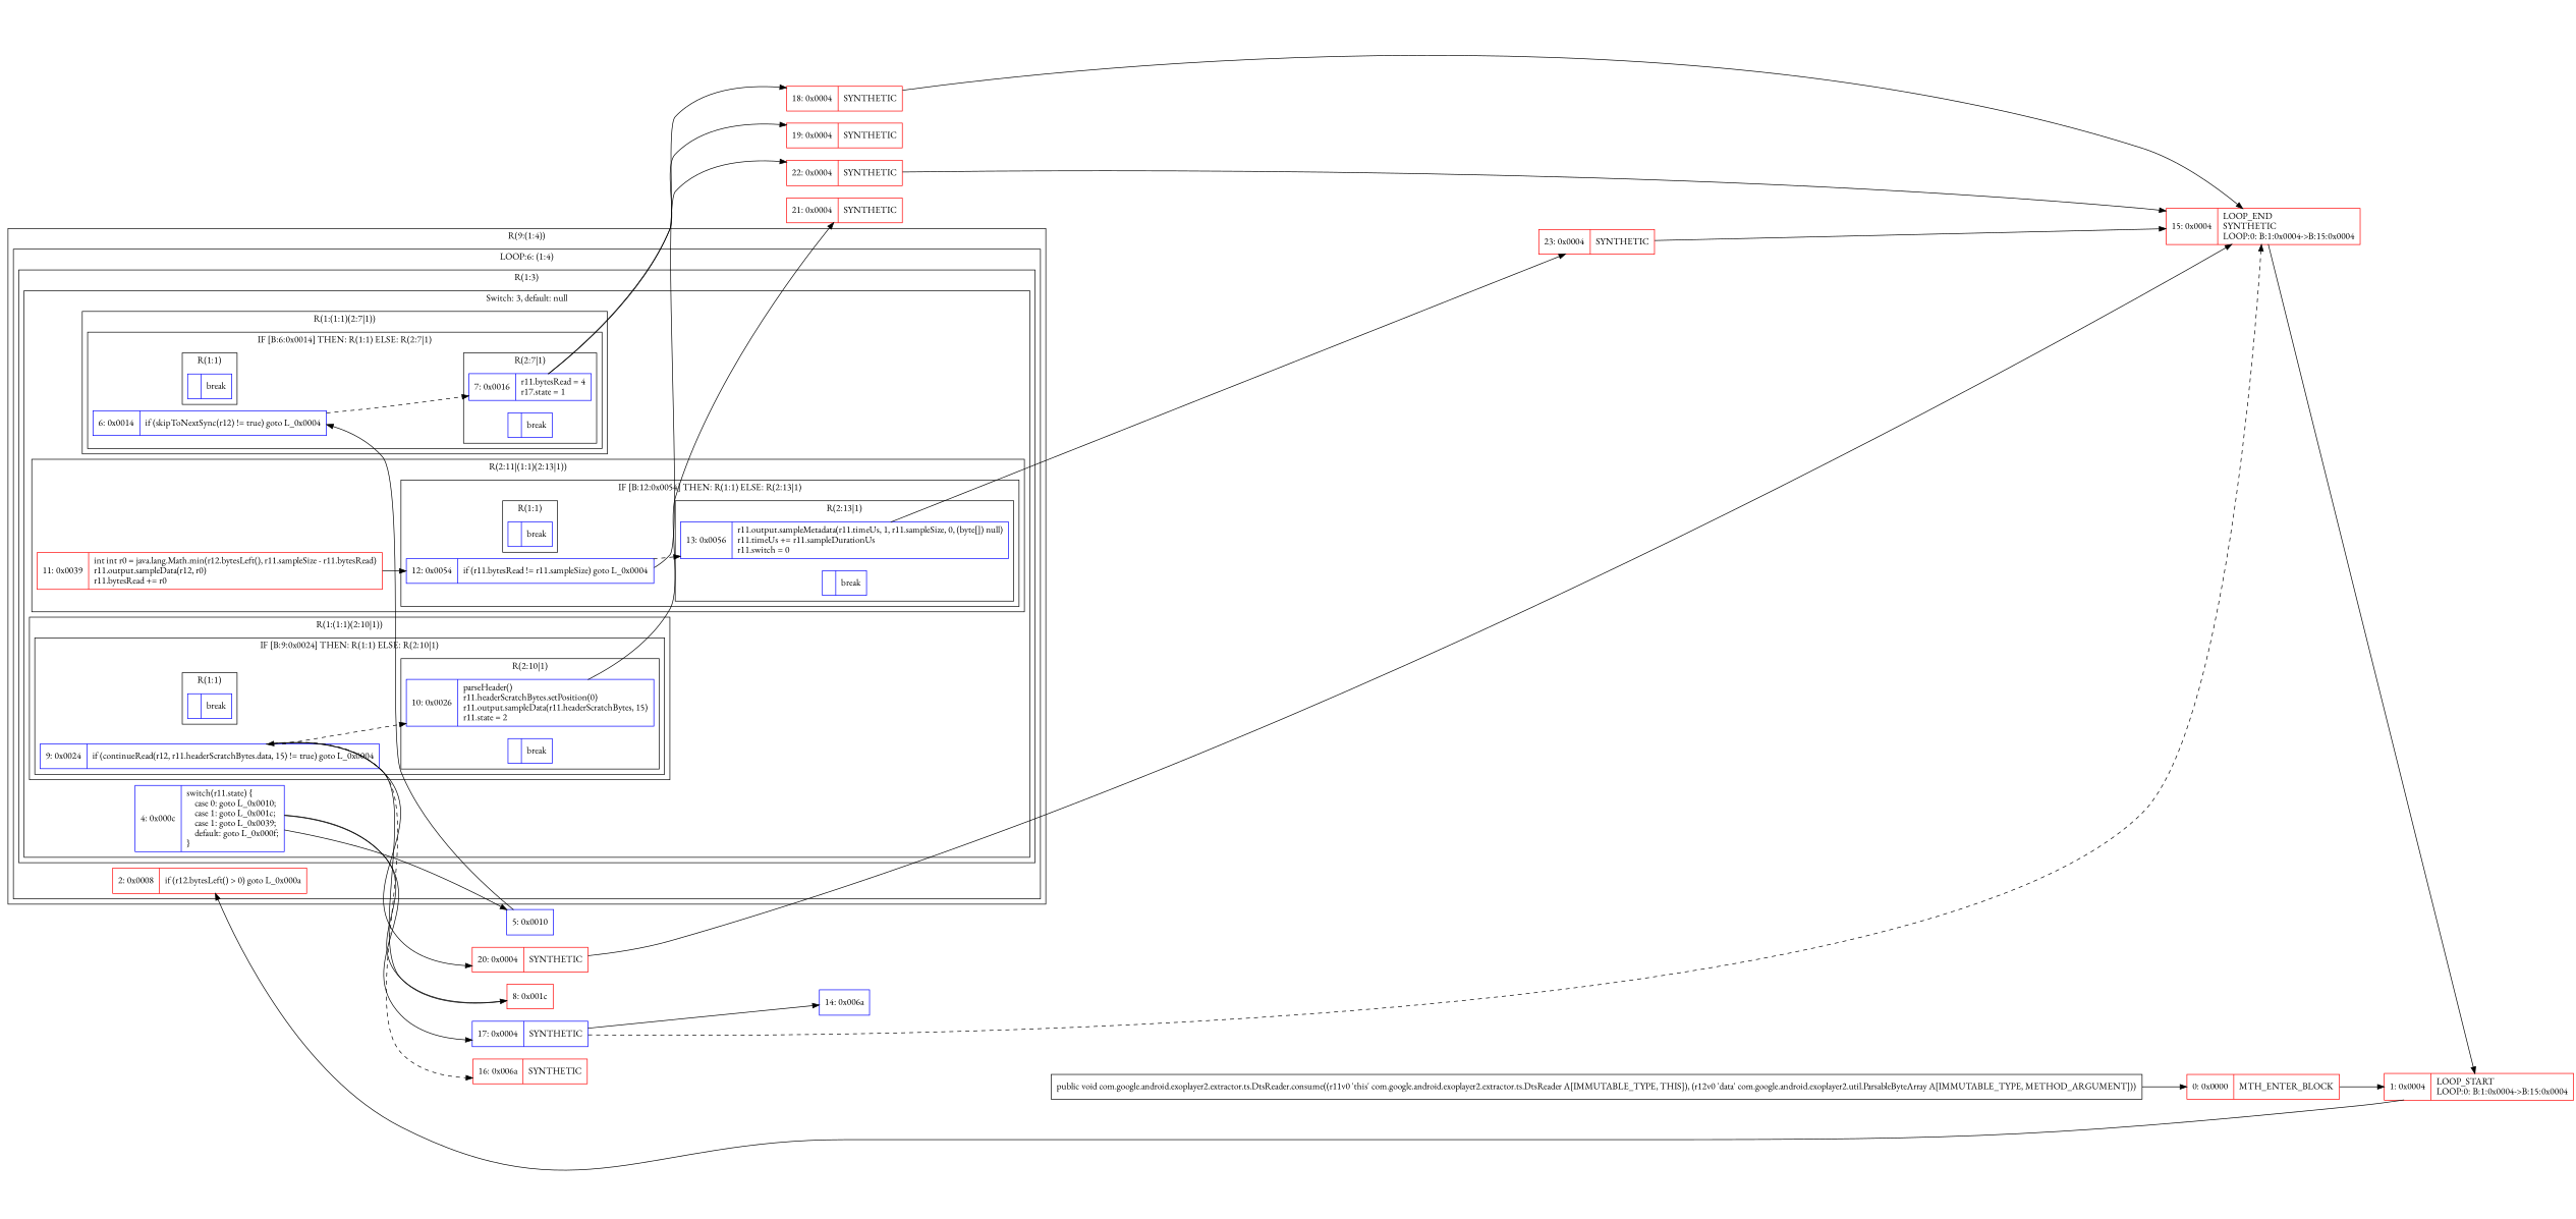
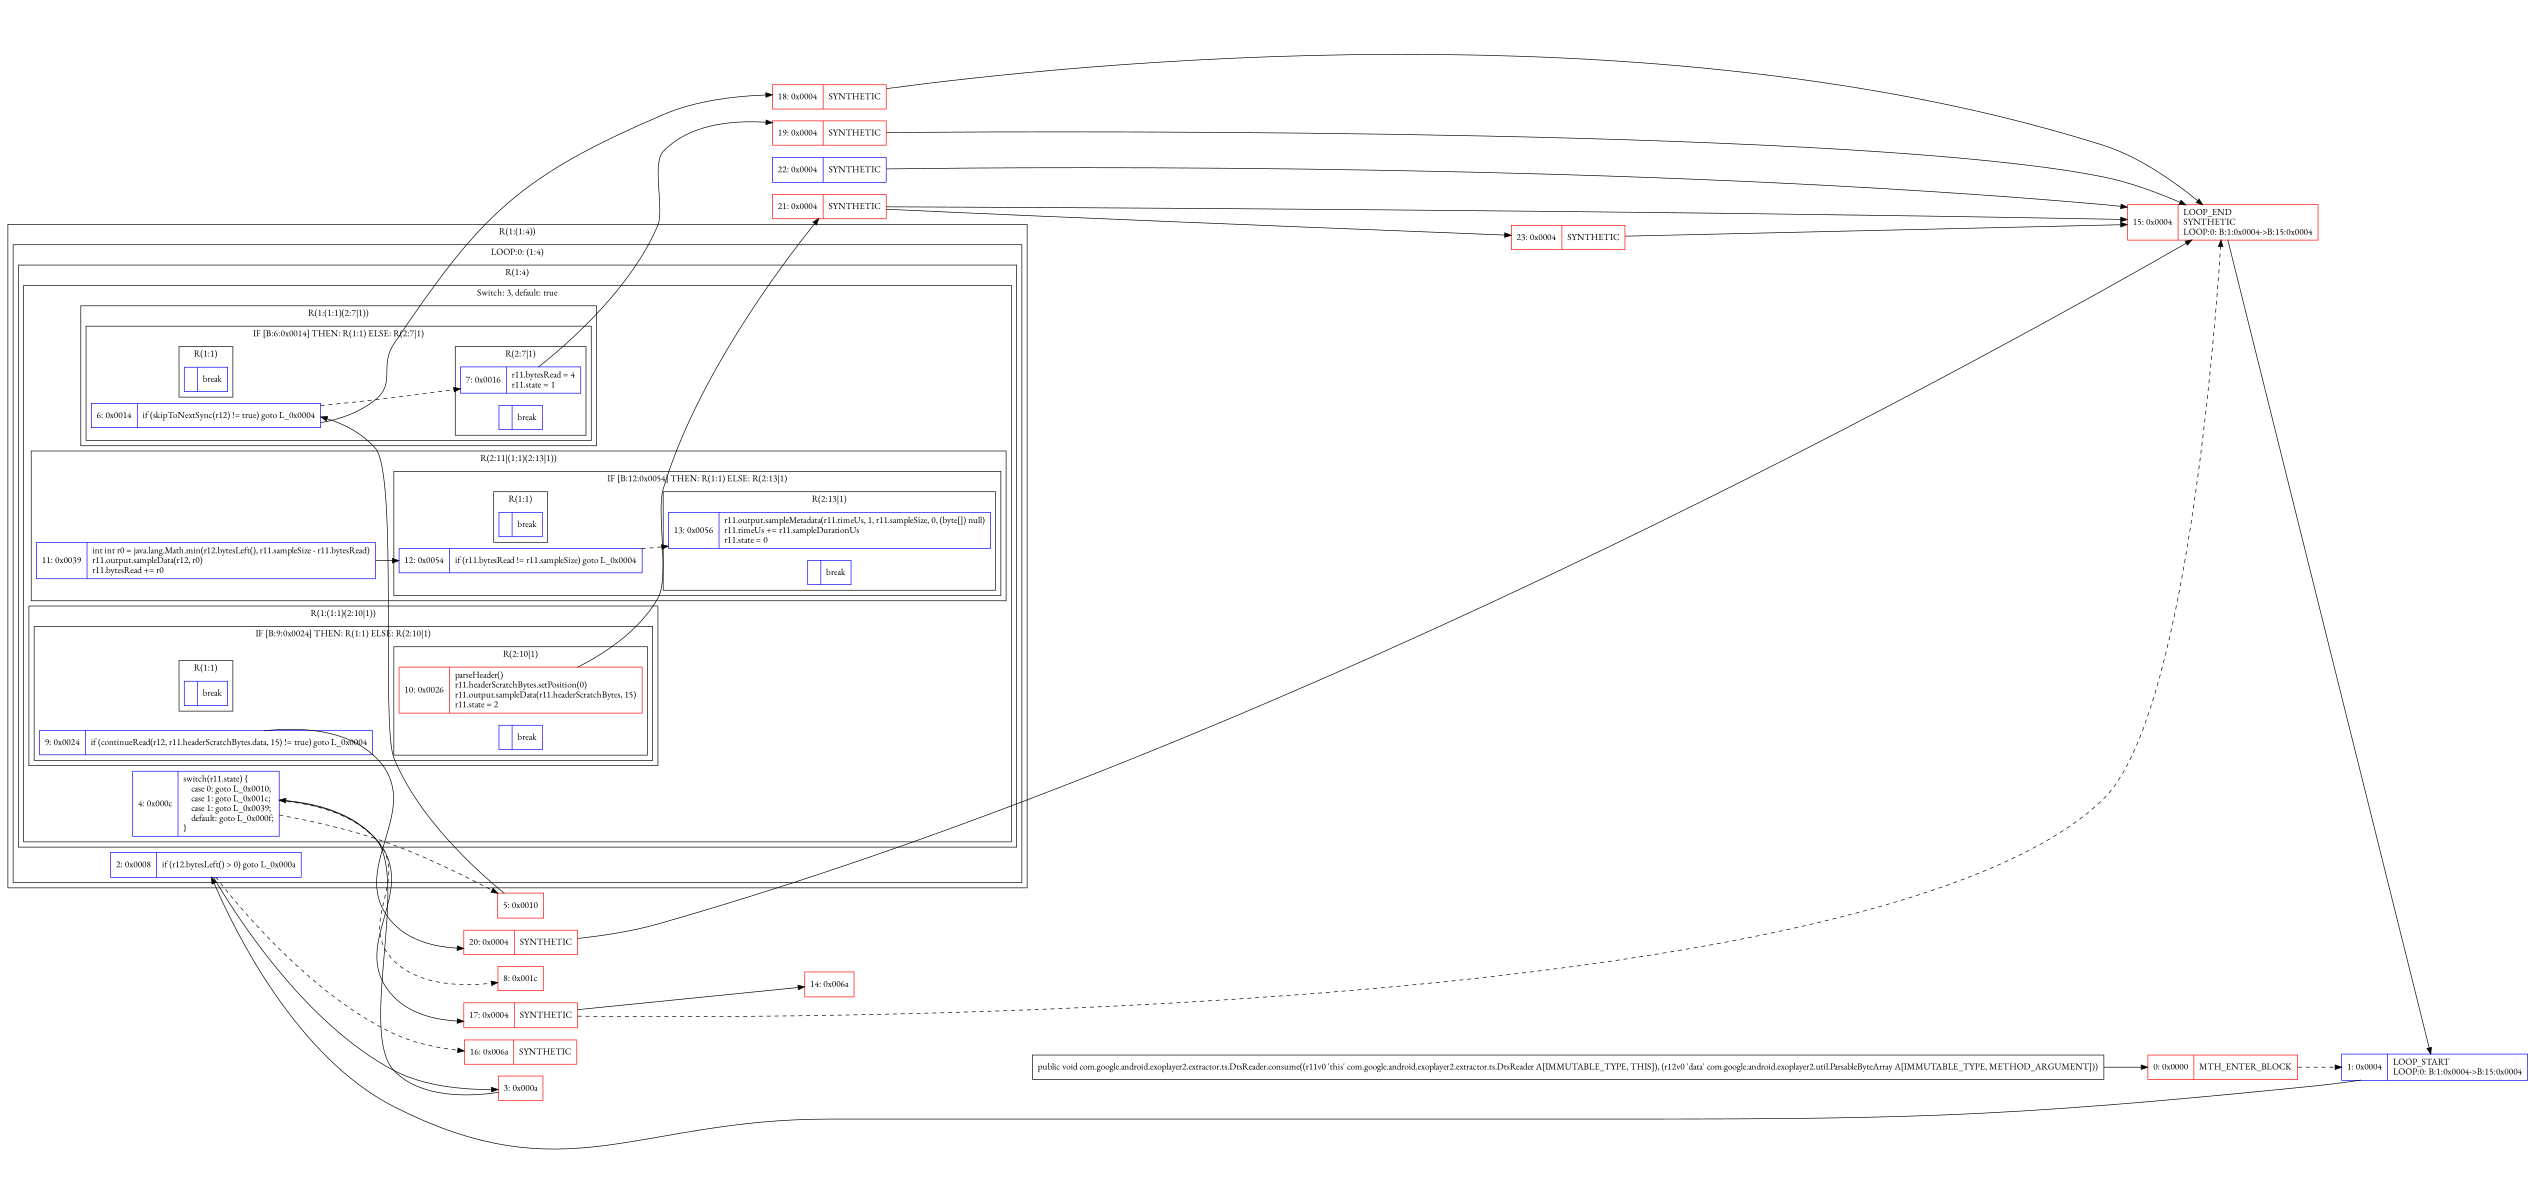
  digraph {
    fontname="EB Garamond"
    rankdir=LR
    node [color=blue fontname="EB Garamond" shape=record]
    edge [fontname="EB Garamond"]
    n1 [label="{|break\l}"]
-   n2 [label="{7\:\ 0x0016|r11.bytesRead = 4\lr17.state = 1\l}"]
+   n2 [label="{7\:\ 0x0016|r11.bytesRead = 4\lr11.state = 1\l}"]
    n3 [label="{|break\l}"]
    n4 [label="{6\:\ 0x0014|if (skipToNextSync(r12) != true) goto L_0x0004\l}"]
    n5 [label="{|break\l}"]
-   n6 [label="{10\:\ 0x0026|parseHeader()\lr11.headerScratchBytes.setPosition(0)\lr11.output.sampleData(r11.headerScratchBytes, 15)\lr11.state = 2\l}"]
+   n6 [color=red label="{10\:\ 0x0026|parseHeader()\lr11.headerScratchBytes.setPosition(0)\lr11.output.sampleData(r11.headerScratchBytes, 15)\lr11.state = 2\l}"]
    n7 [label="{|break\l}"]
    n8 [label="{9\:\ 0x0024|if (continueRead(r12, r11.headerScratchBytes.data, 15) != true) goto L_0x0004\l}"]
    n9 [label="{|break\l}"]
-   n10 [label="{13\:\ 0x0056|r11.output.sampleMetadata(r11.timeUs, 1, r11.sampleSize, 0, (byte[]) null)\lr11.timeUs += r11.sampleDurationUs\lr11.switch = 0\l}"]
+   n10 [label="{13\:\ 0x0056|r11.output.sampleMetadata(r11.timeUs, 1, r11.sampleSize, 0, (byte[]) null)\lr11.timeUs += r11.sampleDurationUs\lr11.state = 0\l}"]
    n11 [label="{|break\l}"]
    n12 [label="{12\:\ 0x0054|if (r11.bytesRead != r11.sampleSize) goto L_0x0004\l}"]
-   n13 [color=red label="{11\:\ 0x0039|int int r0 = java.lang.Math.min(r12.bytesLeft(), r11.sampleSize \- r11.bytesRead)\lr11.output.sampleData(r12, r0)\lr11.bytesRead += r0\l}"]
+   n13 [label="{11\:\ 0x0039|int int r0 = java.lang.Math.min(r12.bytesLeft(), r11.sampleSize \- r11.bytesRead)\lr11.output.sampleData(r12, r0)\lr11.bytesRead += r0\l}"]
    n14 [label="{4\:\ 0x000c|switch(r11.state) \{\l    case 0: goto L_0x0010;\l    case 1: goto L_0x001c;\l    case 1: goto L_0x0039;\l    default: goto L_0x000f;\l\}\l}"]
-   n15 [color=red label="{2\:\ 0x0008|if (r12.bytesLeft() \> 0) goto L_0x000a\l}"]
+   n15 [label="{2\:\ 0x0008|if (r12.bytesLeft() \> 0) goto L_0x000a\l}"]
    n16 [color=red label="{19\:\ 0x0004|SYNTHETIC\l}"]
    n17 [color=red label="{18\:\ 0x0004|SYNTHETIC\l}"]
    n18 [color=red label="{21\:\ 0x0004|SYNTHETIC\l}"]
    n19 [color=red label="{20\:\ 0x0004|SYNTHETIC\l}"]
    n20 [color=red label="{23\:\ 0x0004|SYNTHETIC\l}"]
-   n21 [color=red label="{22\:\ 0x0004|SYNTHETIC\l}"]
-   n22 [label="{5\:\ 0x0010}"]
+   n21 [label="{22\:\ 0x0004|SYNTHETIC\l}"]
+   n22 [color=red label="{5\:\ 0x0010}"]
    n23 [color=red label="{8\:\ 0x001c}"]
-   n24 [label="{17\:\ 0x0004|SYNTHETIC\l}"]
+   n24 [color=red label="{17\:\ 0x0004|SYNTHETIC\l}"]
+   n25 [color=red label="{3\:\ 0x000a}"]
    n26 [color=red label="{16\:\ 0x006a|SYNTHETIC\l}"]
-   n27 [label="{14\:\ 0x006a}"]
+   n27 [color=red label="{14\:\ 0x006a}"]
    n28 [color=red label="{15\:\ 0x0004|LOOP_END\lSYNTHETIC\lLOOP:0: B:1:0x0004\-\>B:15:0x0004\l}"]
    n29 [color=red label="{0\:\ 0x0000|MTH_ENTER_BLOCK\l}"]
-   n30 [color=red label="{1\:\ 0x0004|LOOP_START\lLOOP:0: B:1:0x0004\-\>B:15:0x0004\l}"]
+   n30 [label="{1\:\ 0x0004|LOOP_START\lLOOP:0: B:1:0x0004\-\>B:15:0x0004\l}"]
    n31 [label="{public void com.google.android.exoplayer2.extractor.ts.DtsReader.consume((r11v0 'this' com.google.android.exoplayer2.extractor.ts.DtsReader A[IMMUTABLE_TYPE, THIS]), (r12v0 'data' com.google.android.exoplayer2.util.ParsableByteArray A[IMMUTABLE_TYPE, METHOD_ARGUMENT])) }" color=""]
    subgraph cluster_1 {
-     label="R(9:(1:4))"
+     label="R(1:(1:4))"
      subgraph cluster_2 {
-       label="LOOP:6: (1:4)"
+       label="LOOP:0: (1:4)"
        n15
        subgraph cluster_3 {
-         label="R(1:3)"
+         label="R(1:4)"
          subgraph cluster_4 {
-           label="Switch: 3, default: null"
+           label="Switch: 3, default: true"
            n14
            subgraph cluster_5 {
              label="R(1:(1:1)(2:7|1))"
              subgraph cluster_6 {
                label="IF [B:6:0x0014] THEN: R(1:1) ELSE: R(2:7|1)"
                n4
                subgraph cluster_7 {
                  label="R(1:1)"
                  n1
                }
                subgraph cluster_8 {
                  label="R(2:7|1)"
                  n2
                  n3
                }
              }
            }
            subgraph cluster_9 {
              label="R(1:(1:1)(2:10|1))"
              subgraph cluster_10 {
                label="IF [B:9:0x0024] THEN: R(1:1) ELSE: R(2:10|1)"
                n8
                subgraph cluster_11 {
                  label="R(1:1)"
                  n5
                }
                subgraph cluster_12 {
                  label="R(2:10|1)"
                  n6
                  n7
                }
              }
            }
            subgraph cluster_13 {
              label="R(2:11|(1:1)(2:13|1))"
              n13
              subgraph cluster_14 {
                label="IF [B:12:0x0054] THEN: R(1:1) ELSE: R(2:13|1)"
                n12
                subgraph cluster_15 {
                  label="R(1:1)"
                  n9
                }
                subgraph cluster_16 {
                  label="R(2:13|1)"
                  n10
                  n11
                }
              }
            }
          }
        }
      }
    }
    n2 -> n16
    n4 -> n2 [style=dashed]
-   n2 -> n17
+   n4 -> n17
    n6 -> n18
-   n8 -> n6 [style=dashed]
    n8 -> n19
-   n10 -> n20
+   n18 -> n20
    n12 -> n10 [style=dashed]
-   n12 -> n21
    n13 -> n12
-   n14 -> n22
-   n14 -> n23
+   n14 -> n22 [style=dashed]
+   n14 -> n23 [style=dashed]
    n14 -> n24
-   n8 -> n26 [style=dashed]
+   n15 -> n25
+   n15 -> n26 [style=dashed]
+   n16 -> n28
    n17 -> n28
+   n18 -> n28
    n19 -> n28
    n20 -> n28
    n21 -> n28
    n22 -> n4
-   n23 -> n8
    n24 -> n27
    n24 -> n28 [style=dashed]
+   n25 -> n14
    n28 -> n30
-   n29 -> n30
+   n29 -> n30 [style=dashed]
    n30 -> n15
    n31 -> n29
  }
